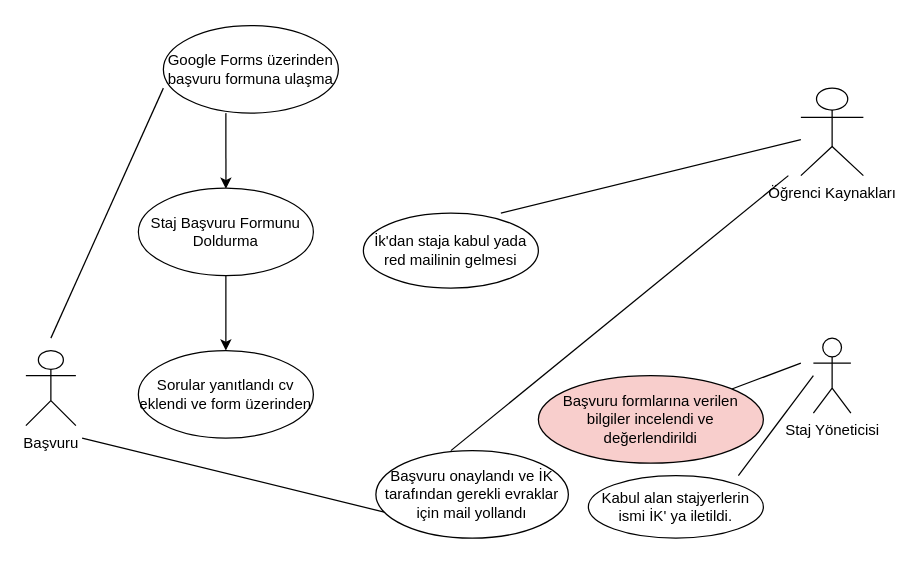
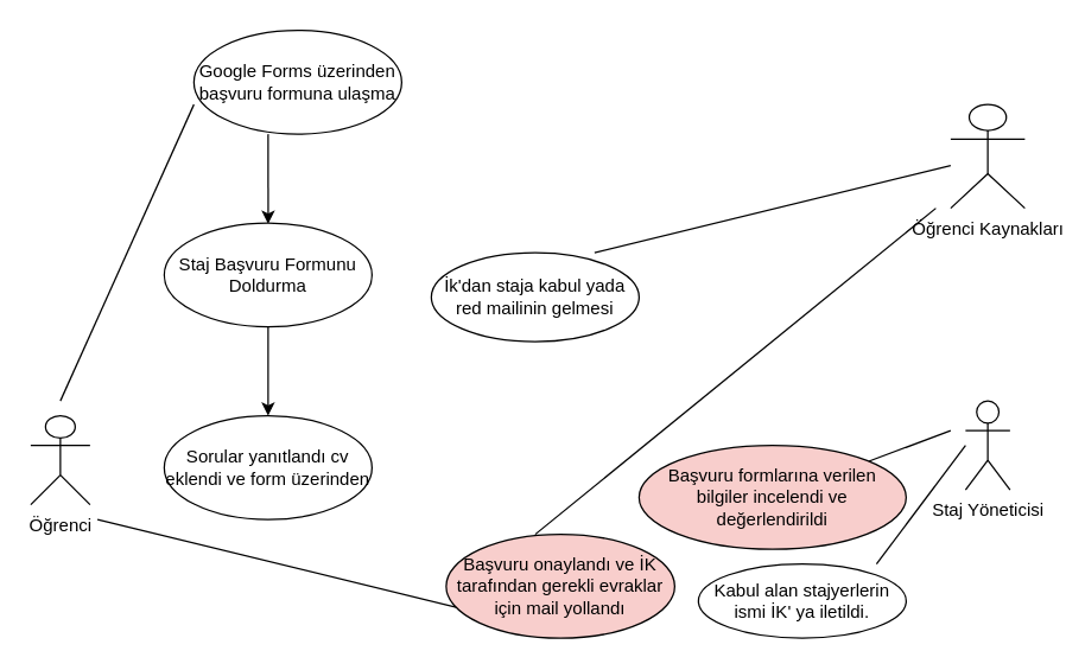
  <mxCell id="0" value="" />
  <mxCell id="1" parent="0" />
- <mxCell id="2" value="Başvuru" style="shape=umlActor;verticalLabelPosition=bottom;verticalAlign=top;html=1;outlineConnect=0;" parent="1" vertex="1"><mxGeometry x="20" y="280" width="40" height="60" as="geometry" /></mxCell>
+ <mxCell id="2" value="Öğrenci" style="shape=umlActor;verticalLabelPosition=bottom;verticalAlign=top;html=1;outlineConnect=0;" parent="1" vertex="1"><mxGeometry x="20" y="280" width="40" height="60" as="geometry" /></mxCell>
  <mxCell id="3" value="Öğrenci Kaynakları" style="shape=umlActor;verticalLabelPosition=bottom;verticalAlign=top;html=1;outlineConnect=0;" vertex="1" parent="1"><mxGeometry x="640" y="70" width="50" height="70" as="geometry" /></mxCell>
  <mxCell id="4" value="" style="endArrow=classic;html=1;entryX=0.417;entryY=0.01;entryDx=0;entryDy=0;entryPerimeter=0;" edge="1" parent="1"><mxGeometry relative="1" as="geometry"><mxPoint x="180" y="90" as="sourcePoint" /><mxPoint x="180.04" y="150.6" as="targetPoint" /></mxGeometry></mxCell>
  <mxCell id="5" value="Google Forms üzerinden başvuru formuna ulaşma" style="ellipse;whiteSpace=wrap;html=1;" vertex="1" parent="1"><mxGeometry x="130" width="140" height="70" as="geometry" y="20" /></mxCell>
  <mxCell id="6" value="Staj Başvuru Formunu Doldurma" style="ellipse;whiteSpace=wrap;html=1;" vertex="1" parent="1"><mxGeometry x="110" y="150" width="140" height="70" as="geometry" /></mxCell>
  <mxCell id="7" value="Sorular yanıtlandı cv eklendi ve form üzerinden" style="ellipse;whiteSpace=wrap;html=1;" vertex="1" parent="1"><mxGeometry x="110" y="280" width="140" height="70" as="geometry" /></mxCell>
  <mxCell id="8" value="" style="endArrow=classic;html=1;exitX=0.5;exitY=1;exitDx=0;exitDy=0;" edge="1" parent="1" source="6"><mxGeometry relative="1" as="geometry"><mxPoint x="160" y="220" as="sourcePoint" /><mxPoint x="180" y="280" as="targetPoint" /><Array as="points"><mxPoint x="180" y="230" /></Array></mxGeometry></mxCell>
  <mxCell id="9" value="&lt;span&gt;İk'dan staja kabul yada red mailinin gelmesi&lt;/span&gt;" style="ellipse;whiteSpace=wrap;html=1;" vertex="1" parent="1"><mxGeometry x="290" y="170" width="140" height="60" as="geometry" /></mxCell>
  <mxCell id="10" value="" style="endArrow=none;html=1;" edge="1" parent="1"><mxGeometry width="50" height="50" relative="1" as="geometry"><mxPoint x="65" y="350" as="sourcePoint" /><mxPoint x="310" y="410" as="targetPoint" /></mxGeometry></mxCell>
- <mxCell id="11" value="Başvuru onaylandı ve İK tarafından gerekli evraklar için mail yollandı" style="ellipse;whiteSpace=wrap;html=1;" vertex="1" parent="1"><mxGeometry x="300" y="360" width="154" height="70" as="geometry" /></mxCell>
+ <mxCell id="11" value="Başvuru onaylandı ve İK tarafından gerekli evraklar için mail yollandı" style="ellipse;whiteSpace=wrap;html=1;fillColor=#f8cecc;" vertex="1" parent="1"><mxGeometry x="300" y="360" width="154" height="70" as="geometry" /></mxCell>
  <mxCell id="12" value="Staj Yöneticisi" style="shape=umlActor;verticalLabelPosition=bottom;verticalAlign=top;html=1;" vertex="1" parent="1"><mxGeometry x="650" y="270" width="30" height="60" as="geometry" /></mxCell>
  <mxCell id="13" value="Başvuru formlarına verilen bilgiler incelendi ve değerlendirildi" style="ellipse;whiteSpace=wrap;html=1;fillColor=#f8cecc;" vertex="1" parent="1"><mxGeometry x="430" y="300" width="180" height="70" as="geometry" /></mxCell>
  <mxCell id="14" value="" style="endArrow=none;html=1;rounded=0;" edge="1" parent="1" source="13"><mxGeometry relative="1" as="geometry"><mxPoint x="550" y="290" as="sourcePoint" /><mxPoint x="640" y="290" as="targetPoint" /></mxGeometry></mxCell>
  <mxCell id="15" value="" style="endArrow=none;html=1;rounded=0;" edge="1" parent="1"><mxGeometry relative="1" as="geometry"><mxPoint x="360" y="360" as="sourcePoint" /><mxPoint x="630" y="140" as="targetPoint" /></mxGeometry></mxCell>
  <mxCell id="16" value="" style="endArrow=none;html=1;rounded=0;" edge="1" parent="1"><mxGeometry relative="1" as="geometry"><mxPoint x="590" y="380" as="sourcePoint" /><mxPoint x="650" y="300" as="targetPoint" /></mxGeometry></mxCell>
  <mxCell id="17" value="Kabul alan stajyerlerin ismi İK' ya iletildi." style="ellipse;whiteSpace=wrap;html=1;" vertex="1" parent="1"><mxGeometry x="470" y="380" width="140" height="50" as="geometry" /></mxCell>
  <mxCell id="18" value="" style="endArrow=none;html=1;rounded=0;" edge="1" parent="1" target="3"><mxGeometry relative="1" as="geometry"><mxPoint x="400" y="170" as="sourcePoint" /><mxPoint x="560" y="170" as="targetPoint" /></mxGeometry></mxCell>
  <mxCell id="19" value="" style="endArrow=none;html=1;rounded=0;" edge="1" parent="1"><mxGeometry relative="1" as="geometry"><mxPoint x="40" y="270" as="sourcePoint" /><mxPoint x="130" y="70" as="targetPoint" /></mxGeometry></mxCell>
